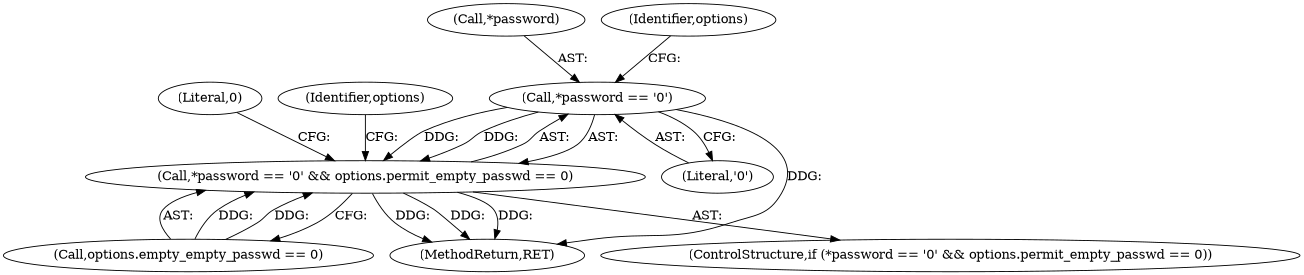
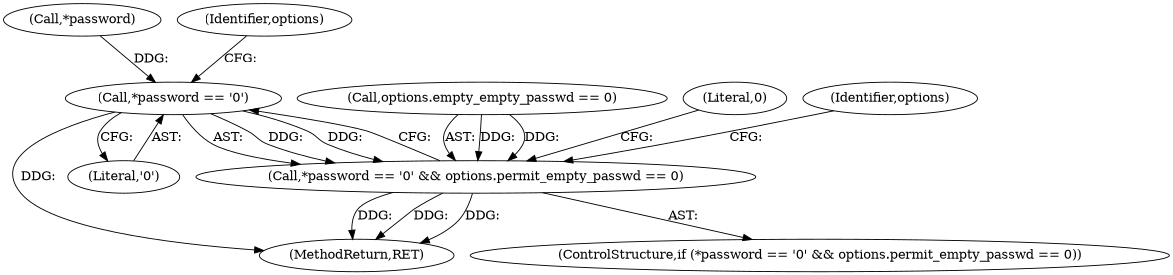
  digraph {
    n1 [label="(Call,*password == '\0')"]
    n2 [label="(Call,*password == '\0' && options.permit_empty_passwd == 0)"]
    n3 [label="(Literal,'\0')"]
    n4 [label="(MethodReturn,RET)"]
    n5 [label="(Call,options.empty_empty_passwd == 0)"]
    n6 [label="(ControlStructure,if (*password == '\0' && options.permit_empty_passwd == 0))"]
    n7 [label="(Literal,0)"]
    n8 [label="(Call,*password)"]
    n9 [label="(Identifier,options)"]
    n10 [label="(Identifier,options)"]
    n1 -> n2 [label="AST: "]
    n1 -> n2 [label="DDG: "]
    n1 -> n2 [label="DDG: "]
    n1 -> n3 [label="CFG: "]
    n1 -> n4 [label="DDG: "]
-   n2 -> n1 [label="AST: "]
+   n2 -> n1 [label="CFG: "]
    n2 -> n4 [label="DDG: "]
    n2 -> n4 [label="DDG: "]
    n2 -> n4 [label="DDG: "]
-   n2 -> n5 [label="CFG: "]
    n2 -> n6 [label="AST: "]
    n3 -> n1 [label="AST: "]
    n5 -> n2 [label="AST: "]
    n5 -> n2 [label="DDG: "]
    n5 -> n2 [label="DDG: "]
    n7 -> n2 [label="CFG: "]
-   n8 -> n1 [label="AST: "]
+   n8 -> n1 [label="DDG: "]
    n9 -> n2 [label="CFG: "]
    n10 -> n1 [label="CFG: "]
  }
